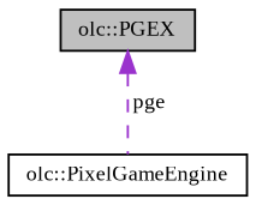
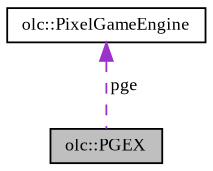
  digraph {
    fontname="Liberation Serif"
    node [color=black fontname="Liberation Serif" fontsize=10 shape=record style=filled]
    n1 [fillcolor=grey75 fontcolor=black height=0.2 label="olc::PGEX" width=0.4]
    n2 [fillcolor=white height=0.2 label="olc::PixelGameEngine" width=0.4]
-   n1 -> n2 [color=darkorchid3 dir=back fontname="Liberation Serif" fontsize=10 label=" pge" labelfontname=Helvetica labelfontsize=10 style=dashed]
+   n2 -> n1 [color=darkorchid3 dir=back fontname="Liberation Serif" fontsize=10 label=" pge" labelfontname=Helvetica labelfontsize=10 style=dashed]
  }
